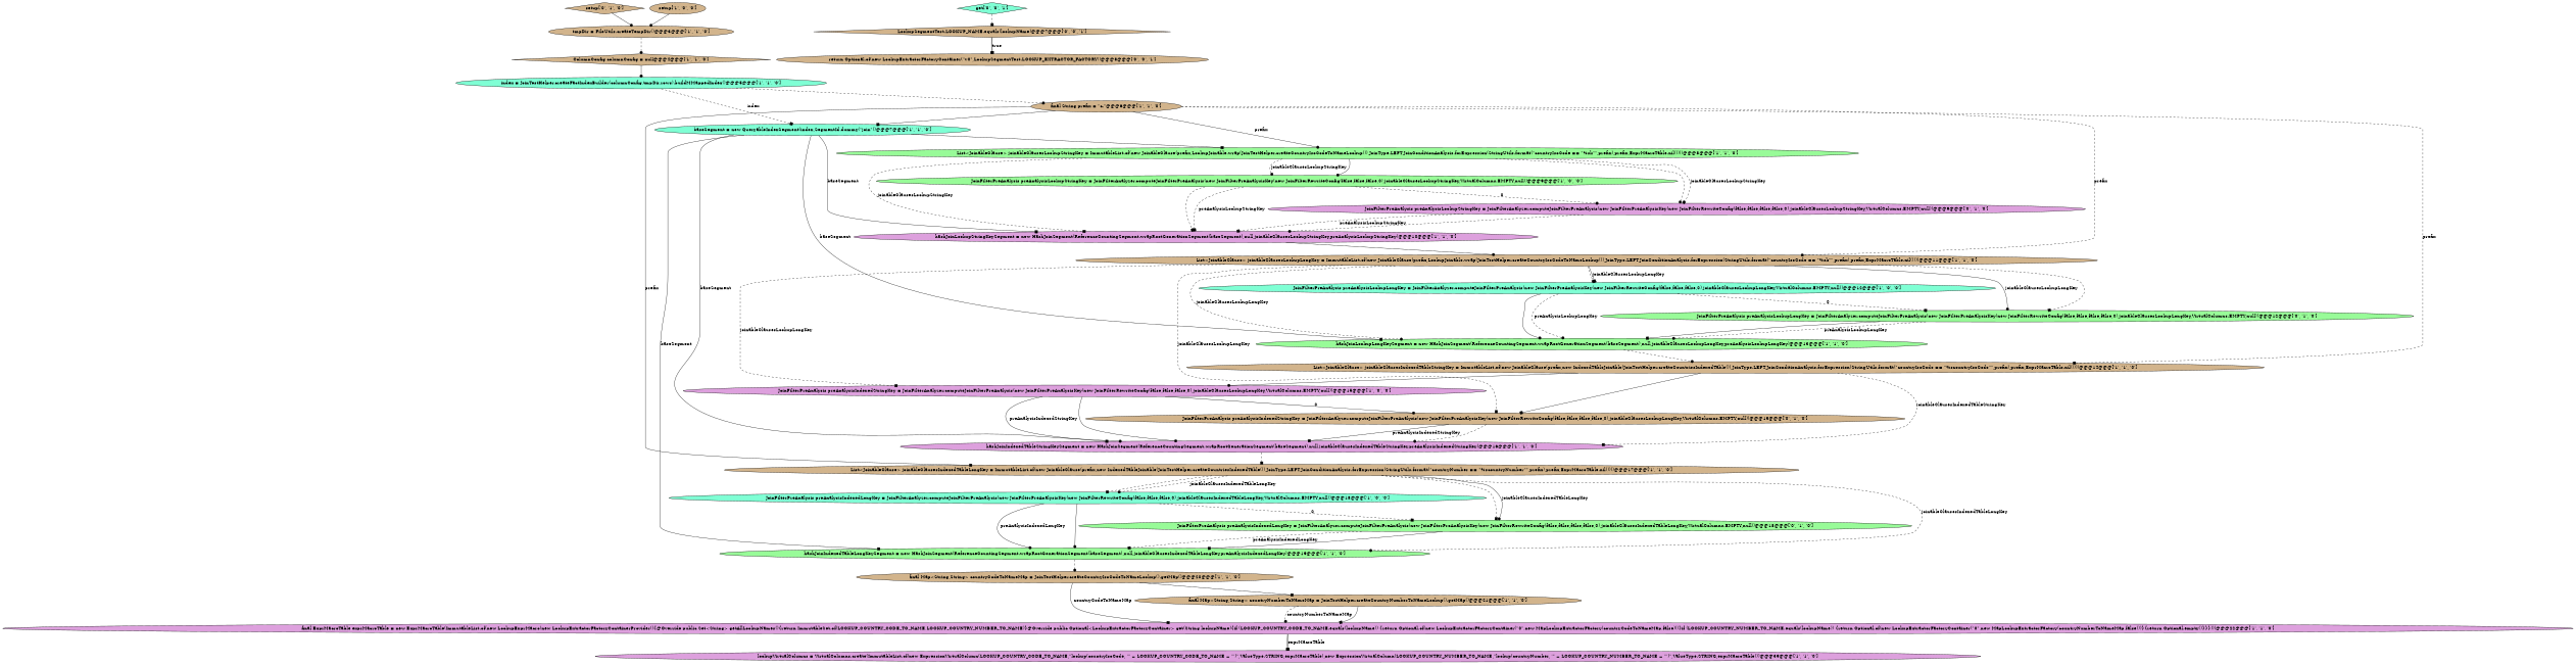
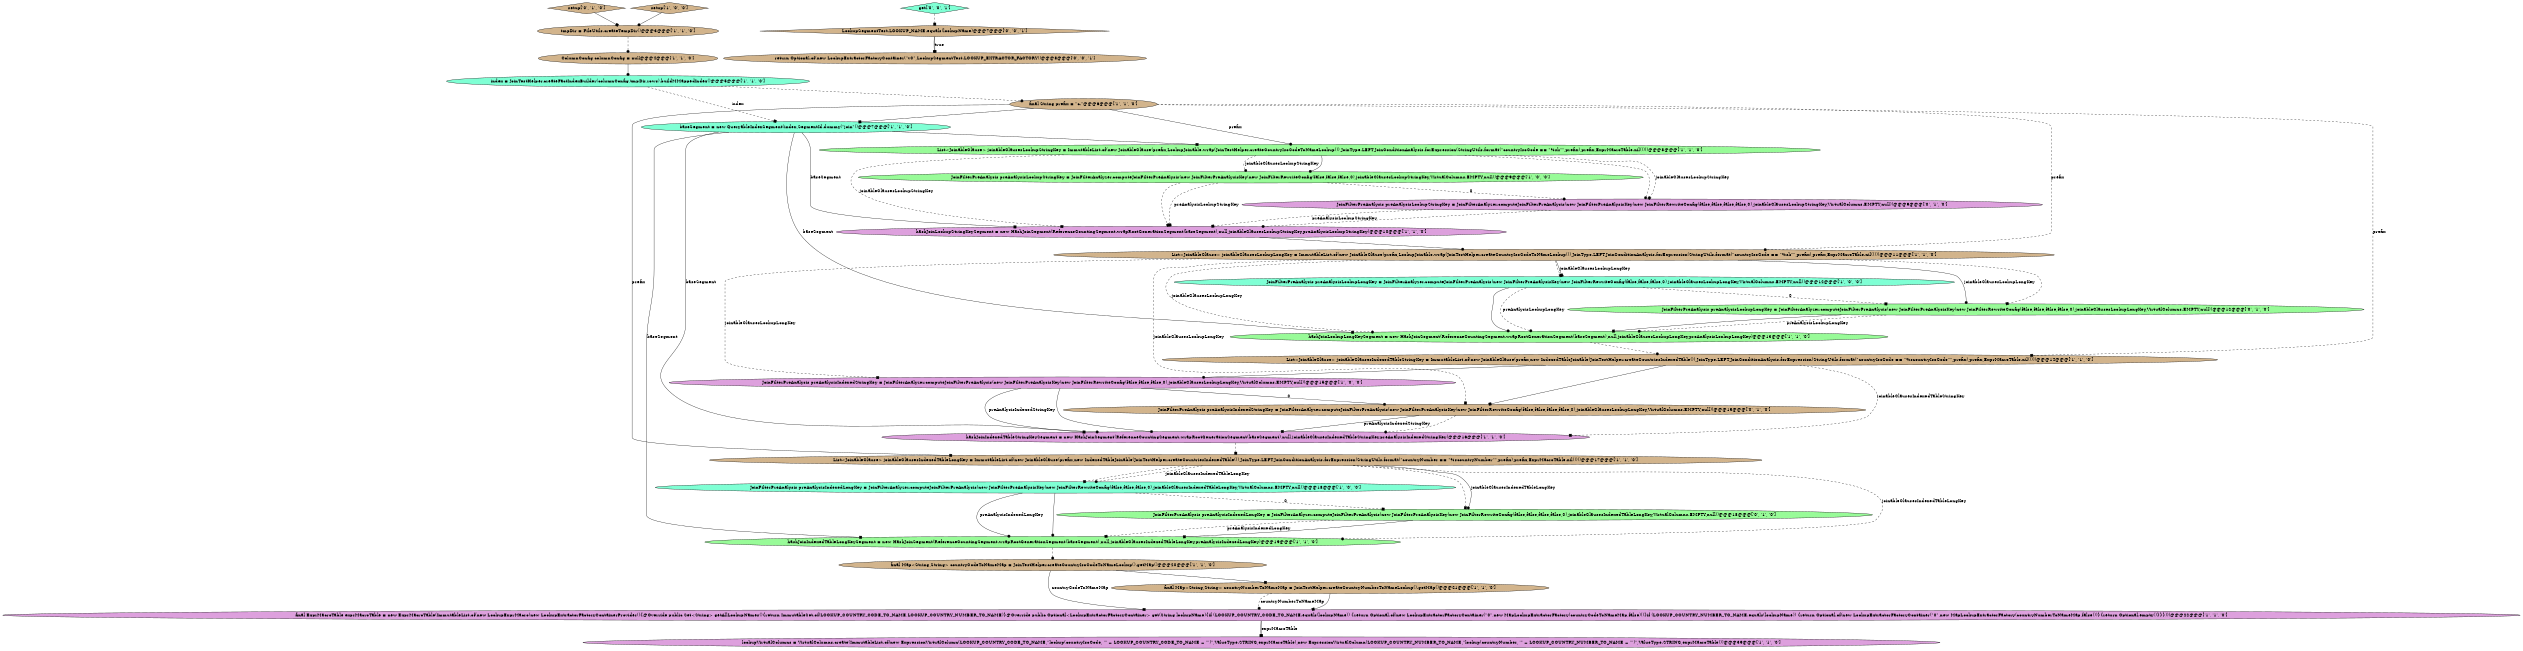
  digraph {
    node [fillcolor=tan shape=ellipse style=filled]
    edge [arrowhead=box style=dashed]
    n1 [fillcolor=palegreen label="List<JoinableClause> joinableClausesLookupStringKey = ImmutableList.of(new JoinableClause(prefix,LookupJoinable.wrap(JoinTestHelper.createCountryIsoCodeToNameLookup()),JoinType.LEFT,JoinConditionAnalysis.forExpression(StringUtils.format(\"countryIsoCode == \"%sk\"\",prefix),prefix,ExprMacroTable.nil())))@@@8@@@['1', '1', '0']"]
    n2 [fillcolor=plum label="hashJoinLookupStringKeySegment = new HashJoinSegment(ReferenceCountingSegment.wrapRootGenerationSegment(baseSegment),null,joinableClausesLookupStringKey,preAnalysisLookupStringKey)@@@10@@@['1', '1', '0']"]
    n3 [fillcolor=palegreen label="JoinFilterPreAnalysis preAnalysisLookupStringKey = JoinFilterAnalyzer.computeJoinFilterPreAnalysis(new JoinFilterPreAnalysisKey(new JoinFilterRewriteConfig(false,false,false,0),joinableClausesLookupStringKey,VirtualColumns.EMPTY,null))@@@9@@@['1', '0', '0']"]
    n4 [fillcolor=plum label="JoinFilterPreAnalysis preAnalysisLookupStringKey = JoinFilterAnalyzer.computeJoinFilterPreAnalysis(new JoinFilterPreAnalysisKey(new JoinFilterRewriteConfig(false,false,false,false,0),joinableClausesLookupStringKey,VirtualColumns.EMPTY,null))@@@9@@@['0', '1', '0']"]
    n5 [label="List<JoinableClause> joinableClausesLookupLongKey = ImmutableList.of(new JoinableClause(prefix,LookupJoinable.wrap(JoinTestHelper.createCountryIsoCodeToNameLookup()),JoinType.LEFT,JoinConditionAnalysis.forExpression(StringUtils.format(\"countryIsoCode == \"%sk\"\",prefix),prefix,ExprMacroTable.nil())))@@@11@@@['1', '1', '0']"]
    n6 [label="List<JoinableClause> joinableClausesIndexedTableLongKey = ImmutableList.of(new JoinableClause(prefix,new IndexedTableJoinable(JoinTestHelper.createCountriesIndexedTable()),JoinType.LEFT,JoinConditionAnalysis.forExpression(StringUtils.format(\"countryNumber == \"%scountryNumber\"\",prefix),prefix,ExprMacroTable.nil())))@@@17@@@['1', '1', '0']"]
    n7 [fillcolor=palegreen label="hashJoinIndexedTableLongKeySegment = new HashJoinSegment(ReferenceCountingSegment.wrapRootGenerationSegment(baseSegment),null,joinableClausesIndexedTableLongKey,preAnalysisIndexedLongKey)@@@19@@@['1', '1', '0']"]
    n8 [fillcolor=aquamarine label="JoinFilterPreAnalysis preAnalysisIndexedLongKey = JoinFilterAnalyzer.computeJoinFilterPreAnalysis(new JoinFilterPreAnalysisKey(new JoinFilterRewriteConfig(false,false,false,0),joinableClausesIndexedTableLongKey,VirtualColumns.EMPTY,null))@@@18@@@['1', '0', '0']"]
    n9 [fillcolor=palegreen label="JoinFilterPreAnalysis preAnalysisIndexedLongKey = JoinFilterAnalyzer.computeJoinFilterPreAnalysis(new JoinFilterPreAnalysisKey(new JoinFilterRewriteConfig(false,false,false,false,0),joinableClausesIndexedTableLongKey,VirtualColumns.EMPTY,null))@@@18@@@['0', '1', '0']"]
    n10 [label="final Map<String,String> countryCodeToNameMap = JoinTestHelper.createCountryIsoCodeToNameLookup().getMap()@@@20@@@['1', '1', '0']"]
    n11 [label="setup['0', '1', '0']" shape=diamond]
    n12 [label="tmpDir = FileUtils.createTempDir()@@@3@@@['1', '1', '0']"]
-   n13 [label="ColumnConfig columnConfig = null@@@4@@@['1', '1', '0']" shape=diamond]
+   n13 [label="ColumnConfig columnConfig = null@@@4@@@['1', '1', '0']"]
    n14 [label="return Optional.of(new LookupExtractorFactoryContainer(\"v0\",LookupSegmentTest.LOOKUP_EXTRACTOR_FACTORY))@@@8@@@['0', '0', '1']"]
    n15 [label="JoinFilterPreAnalysis preAnalysisIndexedStringKey = JoinFilterAnalyzer.computeJoinFilterPreAnalysis(new JoinFilterPreAnalysisKey(new JoinFilterRewriteConfig(false,false,false,false,0),joinableClausesLookupLongKey,VirtualColumns.EMPTY,null))@@@15@@@['0', '1', '0']"]
    n16 [fillcolor=plum label="hashJoinIndexedTableStringKeySegment = new HashJoinSegment(ReferenceCountingSegment.wrapRootGenerationSegment(baseSegment),null,joinableClausesIndexedTableStringKey,preAnalysisIndexedStringKey)@@@16@@@['1', '1', '0']"]
    n17 [fillcolor=plum label="lookupVirtualColumns = VirtualColumns.create(ImmutableList.of(new ExpressionVirtualColumn(LOOKUP_COUNTRY_CODE_TO_NAME,\"lookup(countryIsoCode, '\" + LOOKUP_COUNTRY_CODE_TO_NAME + \"')\",ValueType.STRING,exprMacroTable),new ExpressionVirtualColumn(LOOKUP_COUNTRY_NUMBER_TO_NAME,\"lookup(countryNumber, '\" + LOOKUP_COUNTRY_NUMBER_TO_NAME + \"')\",ValueType.STRING,exprMacroTable)))@@@39@@@['1', '1', '0']"]
    n18 [fillcolor=aquamarine label="JoinFilterPreAnalysis preAnalysisLookupLongKey = JoinFilterAnalyzer.computeJoinFilterPreAnalysis(new JoinFilterPreAnalysisKey(new JoinFilterRewriteConfig(false,false,false,0),joinableClausesLookupLongKey,VirtualColumns.EMPTY,null))@@@12@@@['1', '0', '0']"]
    n19 [fillcolor=palegreen label="hashJoinLookupLongKeySegment = new HashJoinSegment(ReferenceCountingSegment.wrapRootGenerationSegment(baseSegment),null,joinableClausesLookupLongKey,preAnalysisLookupLongKey)@@@13@@@['1', '1', '0']"]
    n20 [fillcolor=palegreen label="JoinFilterPreAnalysis preAnalysisLookupLongKey = JoinFilterAnalyzer.computeJoinFilterPreAnalysis(new JoinFilterPreAnalysisKey(new JoinFilterRewriteConfig(false,false,false,false,0),joinableClausesLookupLongKey,VirtualColumns.EMPTY,null))@@@12@@@['0', '1', '0']"]
    n21 [label="List<JoinableClause> joinableClausesIndexedTableStringKey = ImmutableList.of(new JoinableClause(prefix,new IndexedTableJoinable(JoinTestHelper.createCountriesIndexedTable()),JoinType.LEFT,JoinConditionAnalysis.forExpression(StringUtils.format(\"countryIsoCode == \"%scountryIsoCode\"\",prefix),prefix,ExprMacroTable.nil())))@@@14@@@['1', '1', '0']"]
    n22 [fillcolor=aquamarine label="baseSegment = new QueryableIndexSegment(index,SegmentId.dummy(\"join\"))@@@7@@@['1', '1', '0']"]
    n23 [fillcolor=plum label="final ExprMacroTable exprMacroTable = new ExprMacroTable(ImmutableList.of(new LookupExprMacro(new LookupExtractorFactoryContainerProvider(){@Override public Set<String> getAllLookupNames(){return ImmutableSet.of(LOOKUP_COUNTRY_CODE_TO_NAME,LOOKUP_COUNTRY_NUMBER_TO_NAME)}@Override public Optional<LookupExtractorFactoryContainer> get(String lookupName){if (LOOKUP_COUNTRY_CODE_TO_NAME.equals(lookupName)) {return Optional.of(new LookupExtractorFactoryContainer(\"0\",new MapLookupExtractorFactory(countryCodeToNameMap,false)))}if (LOOKUP_COUNTRY_NUMBER_TO_NAME.equals(lookupName)) {return Optional.of(new LookupExtractorFactoryContainer(\"0\",new MapLookupExtractorFactory(countryNumberToNameMap,false)))}{return Optional.empty()}}})))@@@22@@@['1', '1', '0']"]
    n24 [label="final Map<String,String> countryNumberToNameMap = JoinTestHelper.createCountryNumberToNameLookup().getMap()@@@21@@@['1', '1', '0']"]
    n25 [fillcolor=plum label="JoinFilterPreAnalysis preAnalysisIndexedStringKey = JoinFilterAnalyzer.computeJoinFilterPreAnalysis(new JoinFilterPreAnalysisKey(new JoinFilterRewriteConfig(false,false,false,0),joinableClausesLookupLongKey,VirtualColumns.EMPTY,null))@@@15@@@['1', '0', '0']"]
    n26 [fillcolor=aquamarine label="index = JoinTestHelper.createFactIndexBuilder(columnConfig,tmpDir,rows).buildMMappedIndex()@@@5@@@['1', '1', '0']"]
    n27 [label="final String prefix = \"c.\"@@@6@@@['1', '1', '0']"]
    n28 [fillcolor=aquamarine label="get['0', '0', '1']" shape=diamond]
    n29 [label="LookupSegmentTest.LOOKUP_NAME.equals(lookupName)@@@7@@@['0', '0', '1']" shape=diamond]
-   n30 [label="setup['1', '0', '0']"]
+   n30 [label="setup['1', '0', '0']" shape=diamond]
    n1 -> n2 [label=joinableClausesLookupStringKey]
    n1 -> n3 [arrowhead=dot style=solid]
    n1 -> n3 [arrowhead=dot label=joinableClausesLookupStringKey]
    n1 -> n4 [arrowhead=dot]
    n1 -> n4 [label=joinableClausesLookupStringKey]
    n2 -> n5 [arrowhead=dot style=solid]
    n3 -> n2
    n3 -> n2 [label=preAnalysisLookupStringKey]
    n3 -> n4 [arrowhead=dot label=0]
    n4 -> n2 [arrowhead=dot]
    n4 -> n2 [label=preAnalysisLookupStringKey]
    n5 -> n15 [label=joinableClausesLookupLongKey]
    n5 -> n18
    n5 -> n18 [label=joinableClausesLookupLongKey style=solid]
    n5 -> n19 [arrowhead=dot label=joinableClausesLookupLongKey]
    n5 -> n20
    n5 -> n20 [arrowhead=dot label=joinableClausesLookupLongKey style=solid]
    n5 -> n25 [label=joinableClausesLookupLongKey]
    n6 -> n7 [arrowhead=dot label=joinableClausesIndexedTableLongKey]
    n6 -> n8
    n6 -> n8 [arrowhead=dot label=joinableClausesIndexedTableLongKey]
    n6 -> n9
    n6 -> n9 [arrowhead=dot label=joinableClausesIndexedTableLongKey style=solid]
    n7 -> n10 [arrowhead=dot]
    n8 -> n7 [arrowhead=dot label=preAnalysisIndexedLongKey style=solid]
    n8 -> n7 [arrowhead=dot style=solid]
    n8 -> n9 [label=0]
    n9 -> n7 [style=solid]
    n9 -> n7 [label=preAnalysisIndexedLongKey]
    n10 -> n23 [label=countryCodeToNameMap style=solid]
    n10 -> n24 [style=solid]
-   n11 -> n12 [arrowhead=dot style=solid]
+   n11 -> n12 [style=solid]
    n12 -> n13 [arrowhead=dot]
    n13 -> n26 [arrowhead=dot style=solid]
    n15 -> n16 [label=preAnalysisIndexedStringKey style=solid]
    n15 -> n16 [arrowhead=dot]
    n16 -> n6
    n18 -> n19 [arrowhead=dot style=solid]
    n18 -> n19 [arrowhead=dot label=preAnalysisLookupLongKey]
    n18 -> n20 [label=0]
    n19 -> n21 [arrowhead=dot]
    n20 -> n19 [arrowhead=dot label=preAnalysisLookupLongKey]
    n20 -> n19 [style=solid]
    n21 -> n15 [style=solid]
    n21 -> n16 [label=joinableClausesIndexedTableStringKey]
    n21 -> n25 [arrowhead=dot style=solid]
    n22 -> n1 [style=solid]
    n22 -> n2 [label=baseSegment style=solid]
    n22 -> n7 [label=baseSegment style=solid]
    n22 -> n16 [arrowhead=dot label=baseSegment style=solid]
    n22 -> n19 [label=baseSegment style=solid]
    n23 -> n17 [style=solid]
    n23 -> n17 [label=exprMacroTable style=solid]
    n24 -> n23 [style=solid]
    n24 -> n23 [arrowhead=dot label=countryNumberToNameMap]
    n25 -> n15 [arrowhead=dot label=0 style=solid]
    n25 -> n16 [arrowhead=dot style=solid]
    n25 -> n16 [label=preAnalysisIndexedStringKey style=solid]
    n26 -> n22 [label=index]
    n26 -> n27 [arrowhead=dot]
    n27 -> n1 [arrowhead=dot label=prefix style=solid]
    n27 -> n5 [arrowhead=dot label=prefix]
    n27 -> n6 [label=prefix style=solid]
    n27 -> n21 [label=prefix]
    n27 -> n22 [style=solid]
    n28 -> n29
    n29 -> n14 [arrowhead=dot style=solid]
    n29 -> n14 [label=true style=solid]
    n30 -> n12 [arrowhead=dot style=solid]
  }
